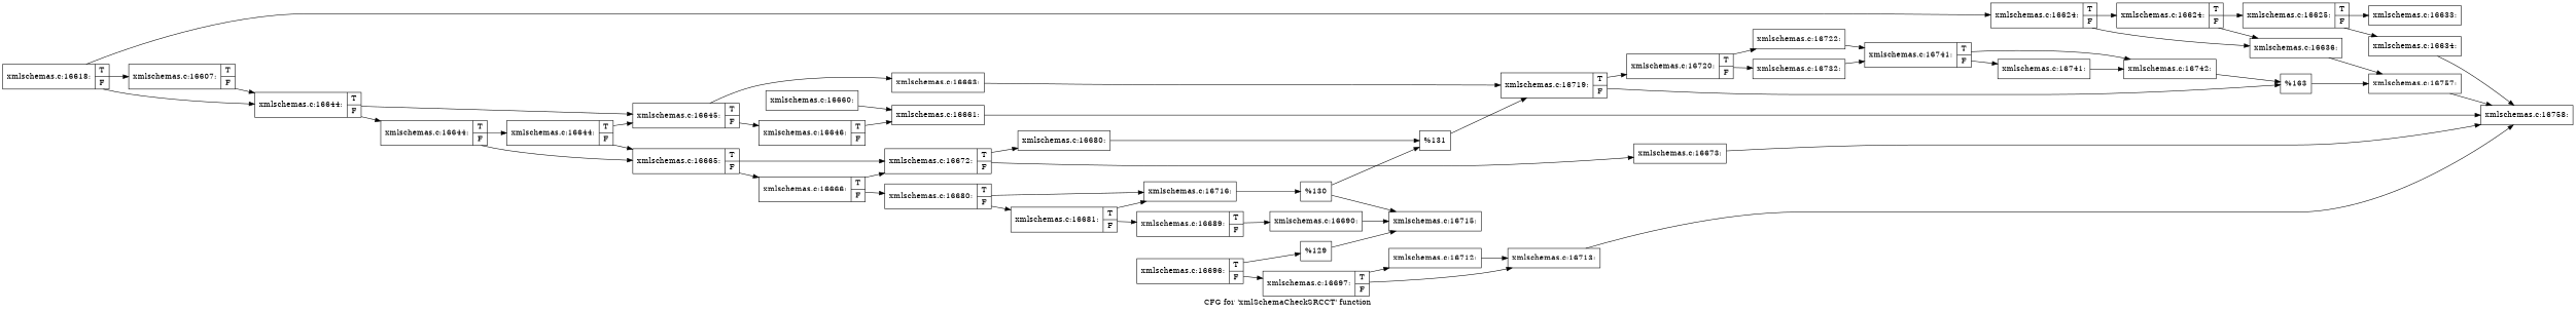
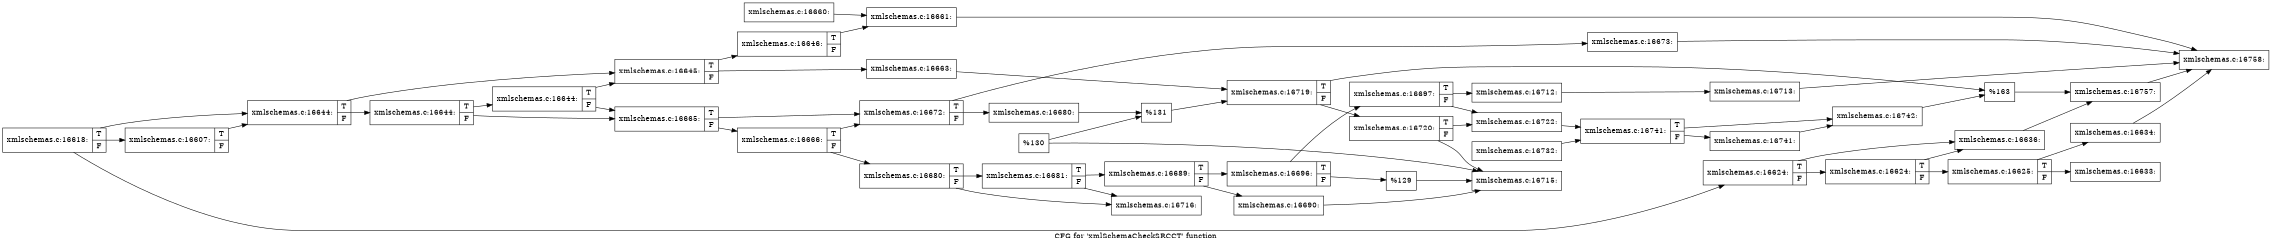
  digraph {
    label="CFG for 'xmlSchemaCheckSRCCT' function"
    rankdir=LR
    node [shape=record]
    n1 [label="{xmlschemas.c:16607:|{<s0>T|<s1>F}}"]
    n2 [label="{xmlschemas.c:16644:|{<s0>T|<s1>F}}"]
    n3 [label="{xmlschemas.c:16645:|{<s0>T|<s1>F}}"]
    n4 [label="{xmlschemas.c:16644:|{<s0>T|<s1>F}}"]
    n5 [label="{xmlschemas.c:16618:|{<s0>T|<s1>F}}"]
    n6 [label="{xmlschemas.c:16624:|{<s0>T|<s1>F}}"]
    n7 [label="{xmlschemas.c:16646:|{<s0>T|<s1>F}}"]
    n8 [label="{xmlschemas.c:16663:}"]
    n9 [label="{xmlschemas.c:16644:|{<s0>T|<s1>F}}"]
    n10 [label="{xmlschemas.c:16665:|{<s0>T|<s1>F}}"]
    n11 [label="{xmlschemas.c:16636:}"]
    n12 [label="{xmlschemas.c:16624:|{<s0>T|<s1>F}}"]
    n13 [label="{xmlschemas.c:16757:}"]
    n14 [label="{xmlschemas.c:16625:|{<s0>T|<s1>F}}"]
    n15 [label="{xmlschemas.c:16758:}"]
    n16 [label="{xmlschemas.c:16633:}"]
    n17 [label="{xmlschemas.c:16634:}"]
    n18 [label="{xmlschemas.c:16661:}"]
    n19 [label="{xmlschemas.c:16719:|{<s0>T|<s1>F}}"]
    n20 [label="{xmlschemas.c:16672:|{<s0>T|<s1>F}}"]
    n21 [label="{xmlschemas.c:16666:|{<s0>T|<s1>F}}"]
    n22 [label="{xmlschemas.c:16673:}"]
    n23 [label="{xmlschemas.c:16680:}"]
    n24 [label="{xmlschemas.c:16680:|{<s0>T|<s1>F}}"]
    n25 [label="{xmlschemas.c:16660:}"]
    n26 [label="{xmlschemas.c:16720:|{<s0>T|<s1>F}}"]
    n27 [label="{%163}"]
    n28 [label="{xmlschemas.c:16722:}"]
    n29 [label="{xmlschemas.c:16732:}"]
    n30 [label="{%131}"]
    n31 [label="{xmlschemas.c:16681:|{<s0>T|<s1>F}}"]
    n32 [label="{xmlschemas.c:16716:}"]
    n33 [label="{xmlschemas.c:16689:|{<s0>T|<s1>F}}"]
    n34 [label="{%130}"]
    n35 [label="{xmlschemas.c:16696:|{<s0>T|<s1>F}}"]
    n36 [label="{xmlschemas.c:16690:}"]
    n37 [label="{xmlschemas.c:16715:}"]
    n38 [label="{xmlschemas.c:16697:|{<s0>T|<s1>F}}"]
    n39 [label="{%129}"]
    n40 [label="{xmlschemas.c:16712:}"]
    n41 [label="{xmlschemas.c:16713:}"]
    n42 [label="{xmlschemas.c:16741:|{<s0>T|<s1>F}}"]
    n43 [label="{xmlschemas.c:16741:}"]
    n44 [label="{xmlschemas.c:16742:}"]
    n1 -> n2
    n2 -> n3
    n2 -> n4
    n3 -> n7
    n3 -> n8
    n4 -> n9
    n4 -> n10
    n5 -> n1
    n5 -> n2
    n5 -> n6
    n6 -> n11
    n6 -> n12
    n7 -> n18
    n8 -> n19
    n9 -> n3
    n9 -> n10
    n10 -> n20
    n10 -> n21
    n11 -> n13
    n12 -> n11
    n12 -> n14
    n13 -> n15
    n14 -> n16
    n14 -> n17
    n17 -> n15
    n18 -> n15
    n19 -> n26
    n19 -> n27
    n20 -> n22
    n20 -> n23
    n21 -> n20
    n21 -> n24
    n22 -> n15
    n23 -> n30
    n24 -> n31
    n24 -> n32
    n25 -> n18
    n26 -> n28
-   n26 -> n29
+   n26 -> n37
    n27 -> n13
    n28 -> n42
    n29 -> n42
    n30 -> n19
    n31 -> n32
    n31 -> n33
-   n32 -> n34
+   n33 -> n35
    n33 -> n36
    n34 -> n30
    n34 -> n37
    n35 -> n38
    n35 -> n39
    n36 -> n37
    n38 -> n40
-   n38 -> n41
+   n38 -> n28
    n39 -> n37
    n40 -> n41
    n41 -> n15
    n42 -> n43
    n42 -> n44
    n43 -> n44
    n44 -> n27
  }
